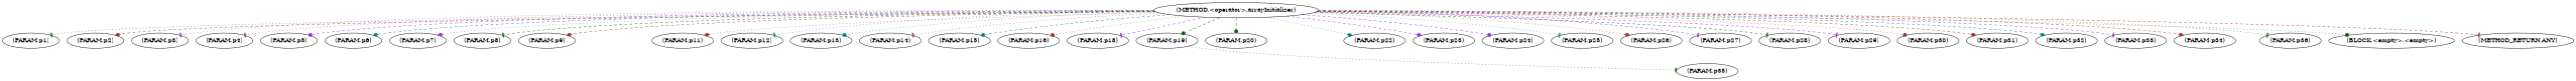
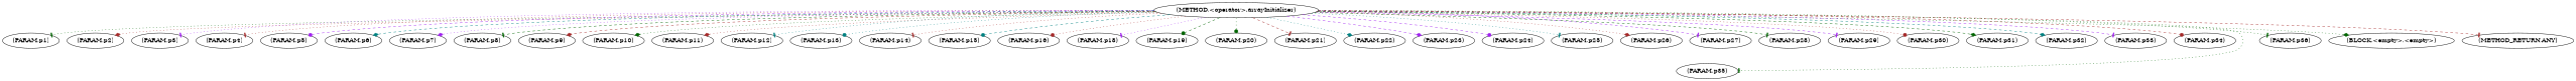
  digraph {
    edge [arrowhead=tee color=brown style=dotted]
    n1 [label=<(METHOD,&lt;operator&gt;.arrayInitializer)>]
    n2 [label=<(PARAM,p1)>]
    n3 [label=<(PARAM,p2)>]
    n4 [label=<(PARAM,p3)>]
    n5 [label=<(PARAM,p4)>]
    n6 [label=<(PARAM,p5)>]
    n7 [label=<(PARAM,p6)>]
    n8 [label=<(PARAM,p7)>]
    n9 [label=<(PARAM,p8)>]
    n10 [label=<(PARAM,p9)>]
+   n11 [label=<(PARAM,p10)>]
    n12 [label=<(PARAM,p11)>]
    n13 [label=<(PARAM,p12)>]
    n14 [label=<(PARAM,p13)>]
    n15 [label=<(PARAM,p14)>]
    n16 [label=<(PARAM,p15)>]
    n17 [label=<(PARAM,p16)>]
    n18 [label=<(PARAM,p18)>]
    n19 [label=<(PARAM,p19)>]
    n20 [label=<(PARAM,p20)>]
+   n21 [label=<(PARAM,p21)>]
    n22 [label=<(PARAM,p22)>]
    n23 [label=<(PARAM,p23)>]
    n24 [label=<(PARAM,p24)>]
    n25 [label=<(PARAM,p25)>]
    n26 [label=<(PARAM,p26)>]
    n27 [label=<(PARAM,p27)>]
    n28 [label=<(PARAM,p28)>]
    n29 [label=<(PARAM,p29)>]
    n30 [label=<(PARAM,p30)>]
    n31 [label=<(PARAM,p31)>]
    n32 [label=<(PARAM,p32)>]
    n33 [label=<(PARAM,p33)>]
    n34 [label=<(PARAM,p34)>]
    n35 [label=<(PARAM,p35)>]
    n36 [label=<(PARAM,p36)>]
    n37 [label=<(BLOCK,&lt;empty&gt;,&lt;empty&gt;)>]
    n38 [label=<(METHOD_RETURN,ANY)>]
    n1 -> n2 [color=darkgreen]
-   n1 -> n3 [arrowhead=diamond style=dashed]
+   n1 -> n3 [arrowhead=diamond]
    n1 -> n4 [color=purple]
    n1 -> n5
    n1 -> n6 [arrowhead=dot color=purple style=dashed]
    n1 -> n7 [arrowhead=diamond color=teal style=dashed]
    n1 -> n8 [arrowhead=diamond color=purple]
    n1 -> n9 [color=darkgreen style=dashed]
    n1 -> n10 [arrowhead=diamond style=dashed]
+   n1 -> n11 [arrowhead=diamond color=darkgreen]
    n1 -> n12 [arrowhead=diamond]
    n1 -> n13 [color=teal]
    n1 -> n14 [arrowhead=dot color=teal]
    n1 -> n15
    n1 -> n16 [arrowhead=dot color=teal style=dashed]
    n1 -> n17 [arrowhead=dot]
-   n1 -> n18 [color=purple style=dashed]
+   n1 -> n18 [color=purple]
    n1 -> n19 [arrowhead=dot color=darkgreen style=dashed]
-   n1 -> n20 [arrowhead=dot color=darkgreen style=dashed]
+   n1 -> n20 [arrowhead=dot color=darkgreen]
+   n1 -> n21 [style=dashed]
    n1 -> n22 [arrowhead=diamond color=teal]
    n1 -> n23 [arrowhead=diamond color=purple style=dashed]
    n1 -> n24 [arrowhead=dot color=purple style=dashed]
    n1 -> n25 [color=teal]
    n1 -> n26 [arrowhead=diamond]
    n1 -> n27 [color=purple style=dashed]
    n1 -> n28 [color=darkgreen style=dashed]
    n1 -> n29 [color=purple style=dashed]
    n1 -> n30 [arrowhead=dot]
-   n1 -> n31 [arrowhead=diamond style=dashed]
+   n1 -> n31 [arrowhead=diamond color=darkgreen style=dashed]
    n1 -> n32 [arrowhead=diamond color=teal style=dashed]
    n1 -> n33 [color=purple style=dashed]
-   n1 -> n34 [arrowhead=diamond style=dashed]
-   n19 -> n35 [color=darkgreen]
+   n1 -> n34 [arrowhead=dot style=dashed]
+   n1 -> n35 [color=darkgreen]
    n1 -> n36 [color=darkgreen]
-   n1 -> n37 [arrowhead=dot color=darkgreen]
+   n1 -> n37 [arrowhead=diamond color=darkgreen]
    n1 -> n38 [style=dashed]
  }
